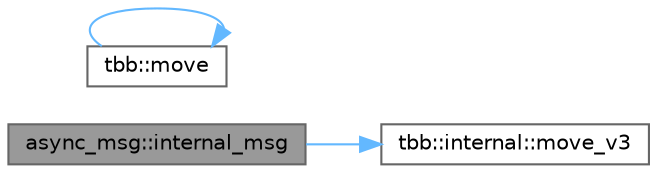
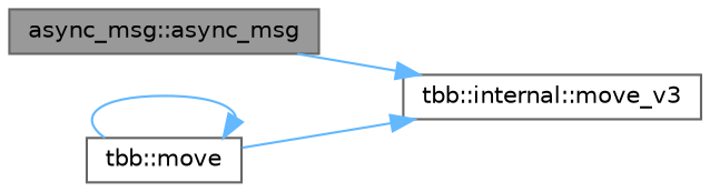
  digraph {
    rankdir=LR
    node [color=grey40 fillcolor=white fontname=Helvetica fontsize=10 shape=box style=filled]
    edge [color=steelblue1 fontname=Helvetica fontsize=10 labelfontname=Helvetica labelfontsize=10 style=solid]
-   n1 [color=gray40 fillcolor=grey60 fontcolor=black height=0.2 label="async_msg::internal_msg" width=0.4]
+   n1 [color=gray40 fillcolor=grey60 fontcolor=black height=0.2 label="async_msg::async_msg" width=0.4]
    n2 [height=0.2 label="tbb::internal::move_v3" width=0.4]
    n3 [height=0.2 label="tbb::move" width=0.4]
    n1 -> n2
+   n3 -> n2
    n3 -> n3
  }
